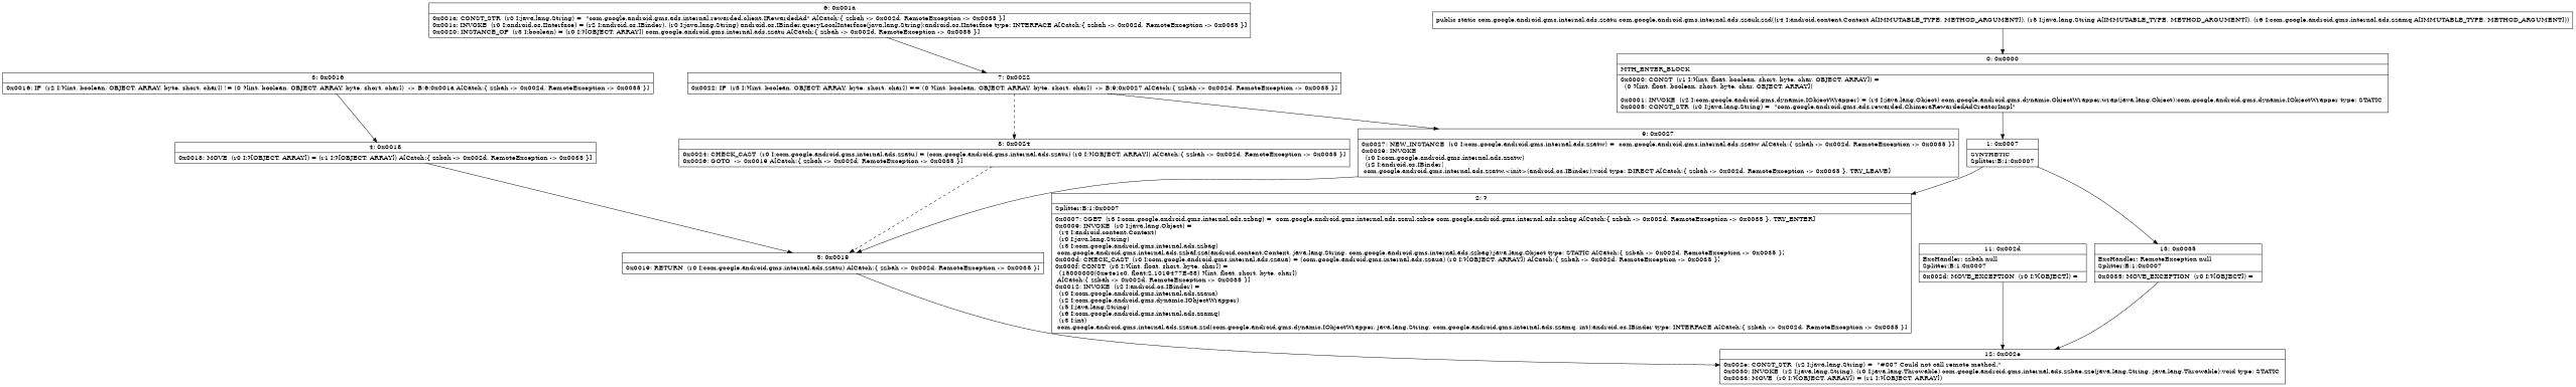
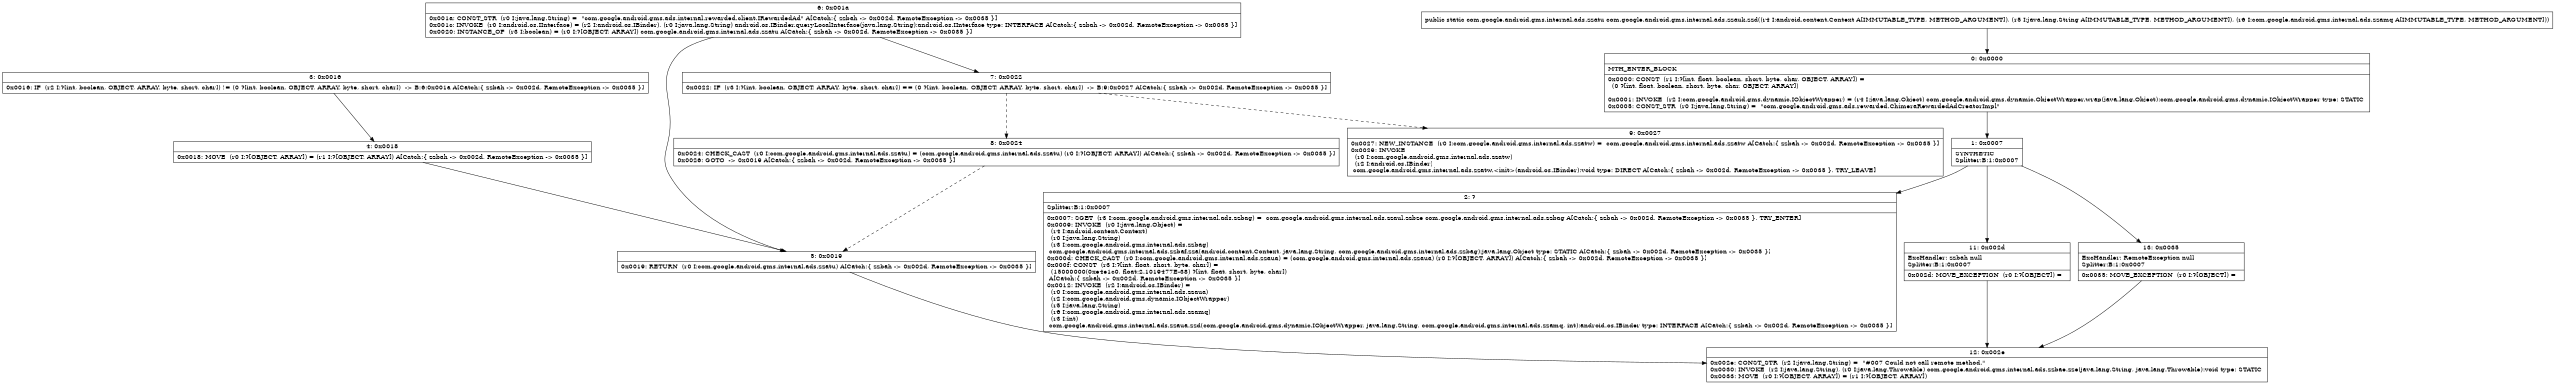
  digraph {
    node [shape=record]
    n1 [label="{0\:\ 0x0000|MTH_ENTER_BLOCK\l|0x0000: CONST  (r1 I:?[int, float, boolean, short, byte, char, OBJECT, ARRAY]) = \l  (0 ?[int, float, boolean, short, byte, char, OBJECT, ARRAY])\l \l0x0001: INVOKE  (r2 I:com.google.android.gms.dynamic.IObjectWrapper) = (r4 I:java.lang.Object) com.google.android.gms.dynamic.ObjectWrapper.wrap(java.lang.Object):com.google.android.gms.dynamic.IObjectWrapper type: STATIC \l0x0005: CONST_STR  (r0 I:java.lang.String) =  \"com.google.android.gms.ads.rewarded.ChimeraRewardedAdCreatorImpl\" \l}"]
    n2 [label="{1\:\ 0x0007|SYNTHETIC\lSplitter:B:1:0x0007\l}"]
    n3 [label="{2\:\ ?|Splitter:B:1:0x0007\l|0x0007: SGET  (r3 I:com.google.android.gms.internal.ads.zzbag) =  com.google.android.gms.internal.ads.zzaul.zzbze com.google.android.gms.internal.ads.zzbag A[Catch:\{ zzbah \-\> 0x002d, RemoteException \-\> 0x0035 \}, TRY_ENTER]\l0x0009: INVOKE  (r0 I:java.lang.Object) = \l  (r4 I:android.content.Context)\l  (r0 I:java.lang.String)\l  (r3 I:com.google.android.gms.internal.ads.zzbag)\l com.google.android.gms.internal.ads.zzbaf.zza(android.content.Context, java.lang.String, com.google.android.gms.internal.ads.zzbag):java.lang.Object type: STATIC A[Catch:\{ zzbah \-\> 0x002d, RemoteException \-\> 0x0035 \}]\l0x000d: CHECK_CAST  (r0 I:com.google.android.gms.internal.ads.zzaua) = (com.google.android.gms.internal.ads.zzaua) (r0 I:?[OBJECT, ARRAY]) A[Catch:\{ zzbah \-\> 0x002d, RemoteException \-\> 0x0035 \}]\l0x000f: CONST  (r3 I:?[int, float, short, byte, char]) = \l  (15000000(0xe4e1c0, float:2.1019477E\-38) ?[int, float, short, byte, char])\l A[Catch:\{ zzbah \-\> 0x002d, RemoteException \-\> 0x0035 \}]\l0x0012: INVOKE  (r2 I:android.os.IBinder) = \l  (r0 I:com.google.android.gms.internal.ads.zzaua)\l  (r2 I:com.google.android.gms.dynamic.IObjectWrapper)\l  (r5 I:java.lang.String)\l  (r6 I:com.google.android.gms.internal.ads.zzamq)\l  (r3 I:int)\l com.google.android.gms.internal.ads.zzaua.zzd(com.google.android.gms.dynamic.IObjectWrapper, java.lang.String, com.google.android.gms.internal.ads.zzamq, int):android.os.IBinder type: INTERFACE A[Catch:\{ zzbah \-\> 0x002d, RemoteException \-\> 0x0035 \}]\l}"]
    n4 [label="{11\:\ 0x002d|ExcHandler: zzbah null\lSplitter:B:1:0x0007\l|0x002d: MOVE_EXCEPTION  (r0 I:?[OBJECT]) =  \l}"]
    n5 [label="{13\:\ 0x0035|ExcHandler: RemoteException null\lSplitter:B:1:0x0007\l|0x0035: MOVE_EXCEPTION  (r0 I:?[OBJECT]) =  \l}"]
    n6 [label="{12\:\ 0x002e|0x002e: CONST_STR  (r2 I:java.lang.String) =  \"#007 Could not call remote method.\" \l0x0030: INVOKE  (r2 I:java.lang.String), (r0 I:java.lang.Throwable) com.google.android.gms.internal.ads.zzbae.zze(java.lang.String, java.lang.Throwable):void type: STATIC \l0x0033: MOVE  (r0 I:?[OBJECT, ARRAY]) = (r1 I:?[OBJECT, ARRAY]) \l}"]
    n7 [label="{3\:\ 0x0016|0x0016: IF  (r2 I:?[int, boolean, OBJECT, ARRAY, byte, short, char]) != (0 ?[int, boolean, OBJECT, ARRAY, byte, short, char])  \-\> B:6:0x001a A[Catch:\{ zzbah \-\> 0x002d, RemoteException \-\> 0x0035 \}]\l}"]
    n8 [label="{4\:\ 0x0018|0x0018: MOVE  (r0 I:?[OBJECT, ARRAY]) = (r1 I:?[OBJECT, ARRAY]) A[Catch:\{ zzbah \-\> 0x002d, RemoteException \-\> 0x0035 \}]\l}"]
    n9 [label="{5\:\ 0x0019|0x0019: RETURN  (r0 I:com.google.android.gms.internal.ads.zzatu) A[Catch:\{ zzbah \-\> 0x002d, RemoteException \-\> 0x0035 \}]\l}"]
    n10 [label="{6\:\ 0x001a|0x001a: CONST_STR  (r0 I:java.lang.String) =  \"com.google.android.gms.ads.internal.rewarded.client.IRewardedAd\" A[Catch:\{ zzbah \-\> 0x002d, RemoteException \-\> 0x0035 \}]\l0x001c: INVOKE  (r0 I:android.os.IInterface) = (r2 I:android.os.IBinder), (r0 I:java.lang.String) android.os.IBinder.queryLocalInterface(java.lang.String):android.os.IInterface type: INTERFACE A[Catch:\{ zzbah \-\> 0x002d, RemoteException \-\> 0x0035 \}]\l0x0020: INSTANCE_OF  (r3 I:boolean) = (r0 I:?[OBJECT, ARRAY]) com.google.android.gms.internal.ads.zzatu A[Catch:\{ zzbah \-\> 0x002d, RemoteException \-\> 0x0035 \}]\l}"]
    n11 [label="{7\:\ 0x0022|0x0022: IF  (r3 I:?[int, boolean, OBJECT, ARRAY, byte, short, char]) == (0 ?[int, boolean, OBJECT, ARRAY, byte, short, char])  \-\> B:9:0x0027 A[Catch:\{ zzbah \-\> 0x002d, RemoteException \-\> 0x0035 \}]\l}"]
    n12 [label="{8\:\ 0x0024|0x0024: CHECK_CAST  (r0 I:com.google.android.gms.internal.ads.zzatu) = (com.google.android.gms.internal.ads.zzatu) (r0 I:?[OBJECT, ARRAY]) A[Catch:\{ zzbah \-\> 0x002d, RemoteException \-\> 0x0035 \}]\l0x0026: GOTO  \-\> 0x0019 A[Catch:\{ zzbah \-\> 0x002d, RemoteException \-\> 0x0035 \}]\l}"]
    n13 [label="{9\:\ 0x0027|0x0027: NEW_INSTANCE  (r0 I:com.google.android.gms.internal.ads.zzatw) =  com.google.android.gms.internal.ads.zzatw A[Catch:\{ zzbah \-\> 0x002d, RemoteException \-\> 0x0035 \}]\l0x0029: INVOKE  \l  (r0 I:com.google.android.gms.internal.ads.zzatw)\l  (r2 I:android.os.IBinder)\l com.google.android.gms.internal.ads.zzatw.\<init\>(android.os.IBinder):void type: DIRECT A[Catch:\{ zzbah \-\> 0x002d, RemoteException \-\> 0x0035 \}, TRY_LEAVE]\l}"]
    n14 [label="{public static com.google.android.gms.internal.ads.zzatu com.google.android.gms.internal.ads.zzauk.zzd((r4 I:android.content.Context A[IMMUTABLE_TYPE, METHOD_ARGUMENT]), (r5 I:java.lang.String A[IMMUTABLE_TYPE, METHOD_ARGUMENT]), (r6 I:com.google.android.gms.internal.ads.zzamq A[IMMUTABLE_TYPE, METHOD_ARGUMENT])) }"]
    n1 -> n2
    n2 -> n3
+   n2 -> n4
    n2 -> n5
    n4 -> n6
    n5 -> n6
    n7 -> n8 [style=solid]
    n8 -> n9
    n9 -> n6
    n10 -> n11
    n11 -> n12 [style=dashed]
-   n11 -> n13
+   n11 -> n13 [style=dashed]
    n12 -> n9 [style=dashed]
-   n13 -> n9
+   n10 -> n9
    n14 -> n1
  }
